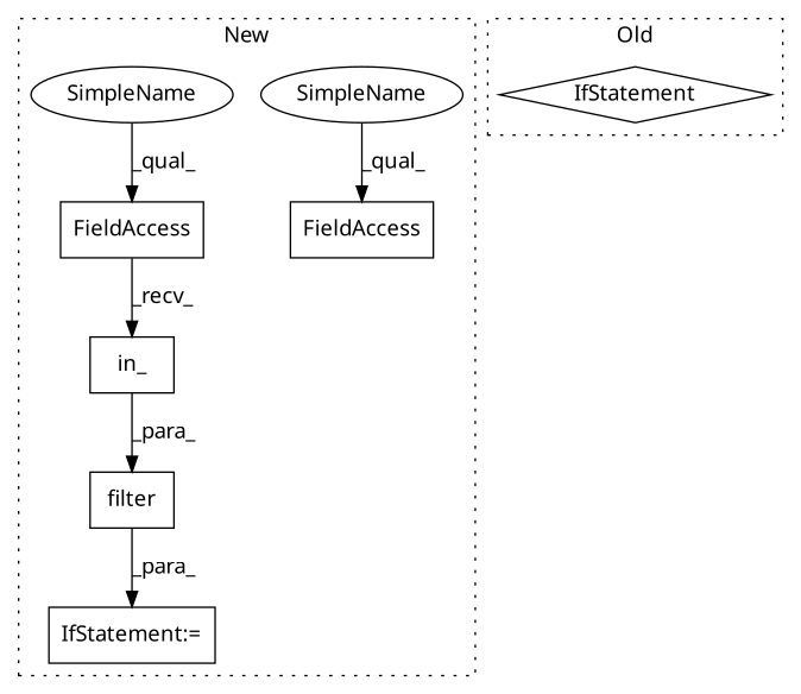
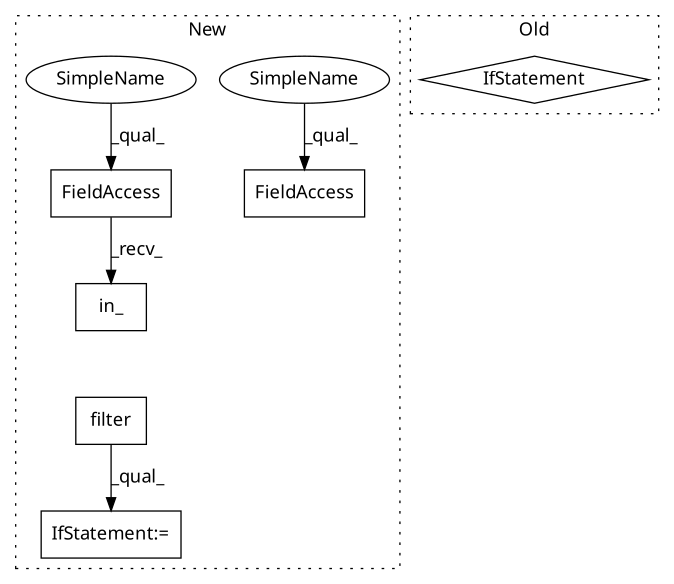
  digraph {
    fontname="Noto Sans"
    node [a=32 fontname="Noto Sans" l=13 s=1284 shape=box]
    edge [fontname="Noto Sans"]
    n1 [l="4,1" label=in_ s="1298,1321"]
    n2 [a=22 label=FieldAccess]
    n3 [a=22 label=FieldAccess s=1375]
    n4 [l="7,1" label=filter s="1276,1446"]
    n5 [a=7 l=1 label="IfStatement:=" s=1581]
    n6 [a=42 l=6 label=SimpleName s=1375 shape=ellipse]
    n7 [a=42 l=6 label=SimpleName shape=ellipse]
    n8 [a=25 l=35 label=IfStatement s=1457 shape=diamond]
    subgraph cluster_1 {
      label=New
      style=dotted
      n1
      n2
      n3
      n4
      n5
      n6
      n7
    }
    subgraph cluster_2 {
      label=Old
      style=dotted
      n8
    }
-   n1 -> n4 [label=_para_]
    n2 -> n1 [label=_recv_]
-   n4 -> n5 [label=_para_]
+   n4 -> n5 [label=_qual_]
    n6 -> n3 [label=_qual_]
    n7 -> n2 [label=_qual_]
  }
